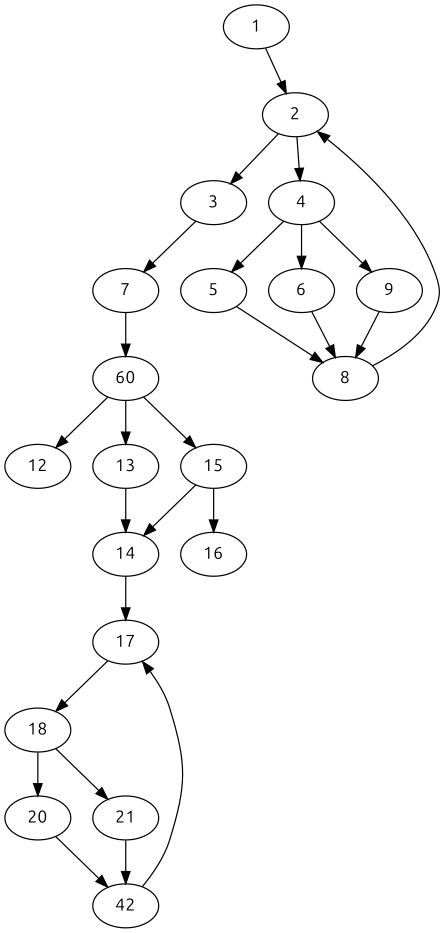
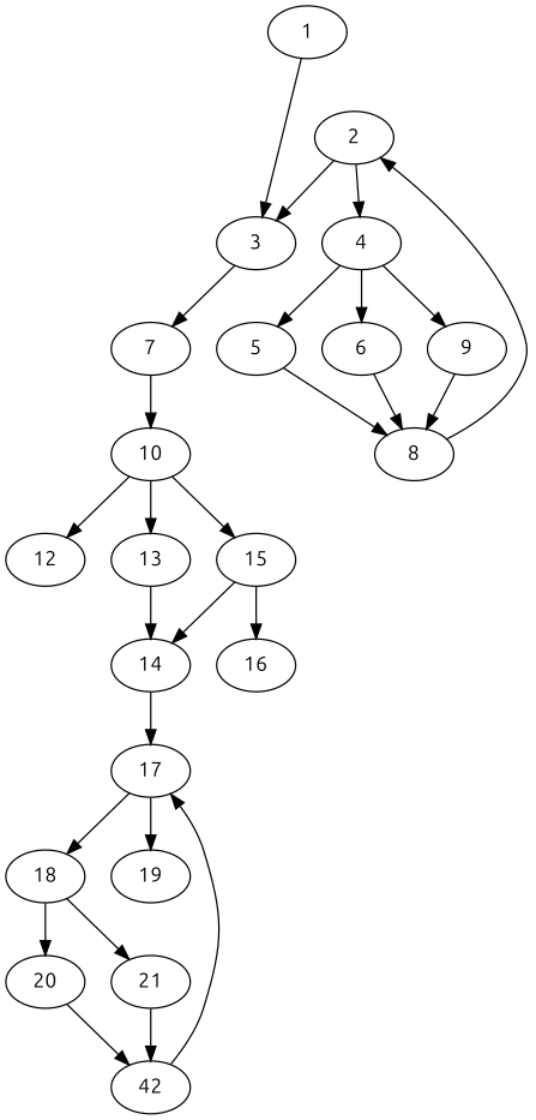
  digraph {
    fontname=Ubuntu
    node [fontname=Ubuntu]
    edge [fontname=Ubuntu]
    1
    2
    3
    4
    7
    5
    6
    9
-   10 [label=60]
+   10
    8
    12
    13
    15
    14
    17
    16
    18
+   19
    20
    21
    n21 [label=42]
-   1 -> 2
+   1 -> 3
    2 -> 3
    2 -> 4
    3 -> 7
    4 -> 5
    4 -> 6
    4 -> 9
    7 -> 10
    5 -> 8
    6 -> 8
    9 -> 8
    10 -> 12
    10 -> 13
    10 -> 15
    8 -> 2
    13 -> 14
    15 -> 14
    15 -> 16
    14 -> 17
    17 -> 18
+   17 -> 19
    18 -> 20
    18 -> 21
    20 -> n21
    21 -> n21
    n21 -> 17
  }
